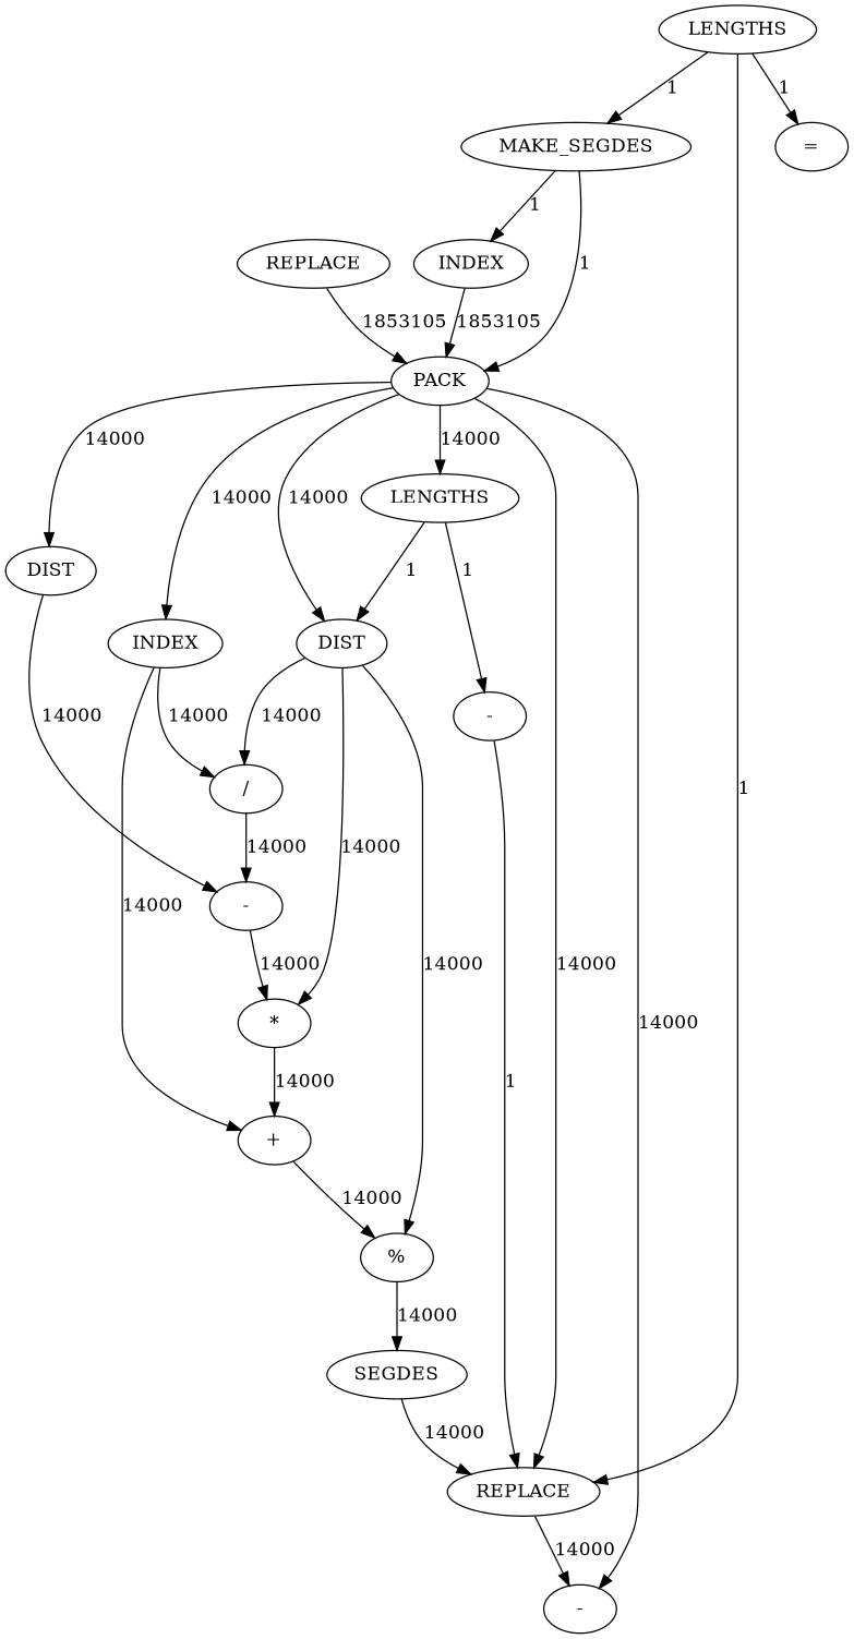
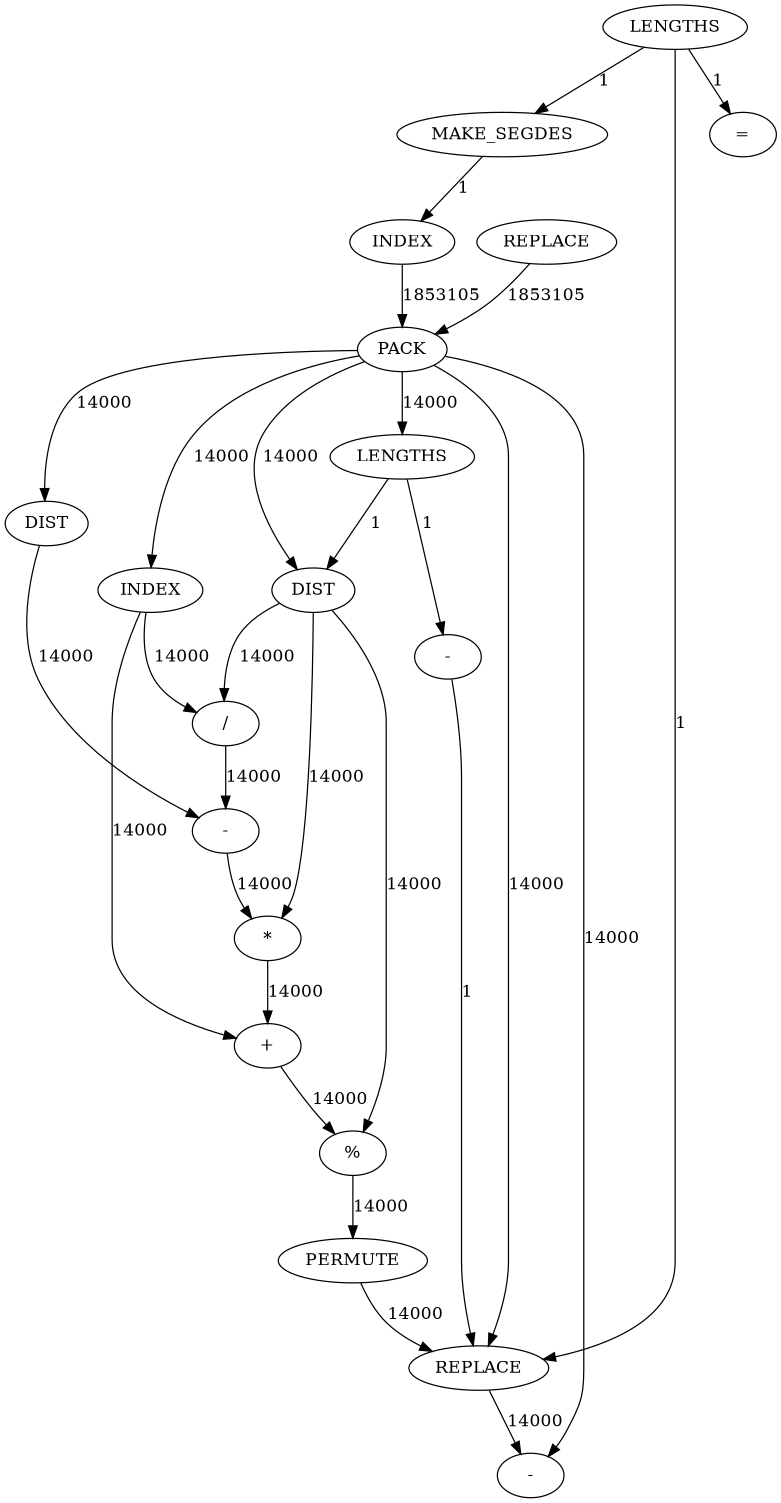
  digraph {
    node [cost=86]
    edge [cost=14000]
    n1 [label=LENGTHS]
    n2 [cost=473 label=DIST]
    n3 [cost=344 label="-"]
    n4 [cost=81442 label="/"]
    n5 [cost=67252 label="%"]
    n6 [cost=6837 label="*"]
    n7 [cost=5977 label=REPLACE]
    n8 [cost=1 label=DIST]
    n9 [cost=17372 label="-"]
    n10 [cost=430 label=INDEX]
    n11 [cost=9331 label="+"]
-   n12 [cost=15953 label=SEGDES]
+   n12 [cost=15953 label=PERMUTE]
    n13 [cost=10879 label="-"]
    n14 [cost=4790114 label=PACK]
    n15 [cost=3053 label="="]
    n16 [cost=2537 label=INDEX]
    n17 [label=MAKE_SEGDES]
    n18 [cost=36421 label=REPLACE]
    n19 [cost=6149 label=LENGTHS]
    n1 -> n2 [cost=1 label=1]
    n1 -> n3 [cost=1 label=1]
    n2 -> n4 [label=14000]
    n2 -> n5 [label=14000]
    n2 -> n6 [label=14000]
    n3 -> n7 [cost=1 label=1]
    n4 -> n9 [label=14000]
    n5 -> n12 [label=14000]
    n6 -> n11 [label=14000]
    n7 -> n13 [label=14000]
    n8 -> n9 [label=14000]
    n9 -> n6 [label=14000]
    n10 -> n4 [label=14000]
    n10 -> n11 [label=14000]
    n11 -> n5 [label=14000]
    n12 -> n7 [label=14000]
    n14 -> n1 [label=14000]
    n14 -> n2 [label=14000]
    n14 -> n7 [label=14000]
    n14 -> n8 [label=14000]
    n14 -> n10 [label=14000]
    n14 -> n13 [label=14000]
    n16 -> n14 [cost=1853105 label=1853105]
-   n17 -> n14 [cost=1 label=1]
    n17 -> n16 [cost=1 label=1]
    n18 -> n14 [cost=1853105 label=1853105]
    n19 -> n7 [cost=1 label=1]
    n19 -> n15 [cost=1 label=1]
    n19 -> n17 [cost=1 label=1]
  }
